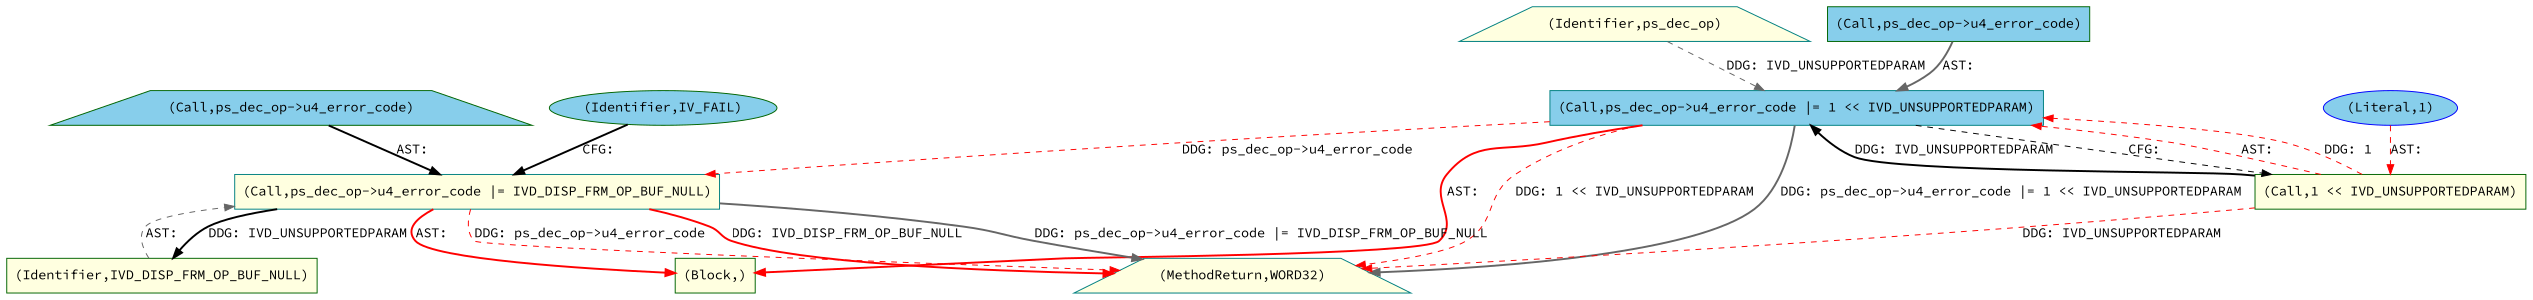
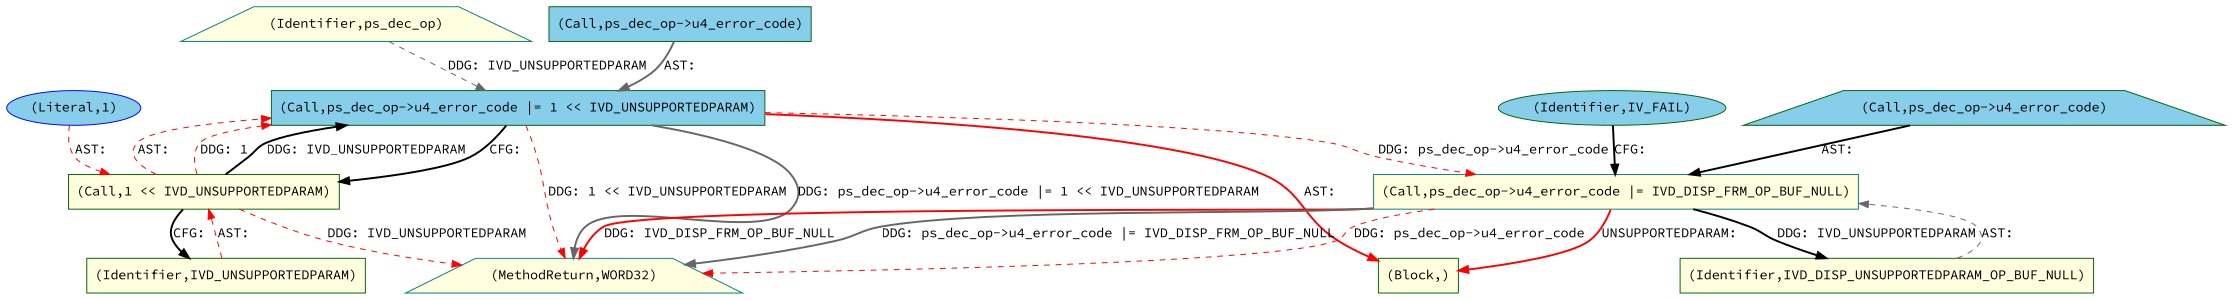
  digraph {
    fontname="Source Code Pro"
    node [color=darkgreen fillcolor=lightyellow fontname="Source Code Pro" shape=box style=filled]
    edge [color=red fontname="Source Code Pro" style=bold]
-   n1 [color=teal fillcolor=skyblue label="(Call,ps_dec_op->u4_error_code |= 1 << IVD_UNSUPPORTEDPARAM)"]
+   n1 [fillcolor=skyblue label="(Call,ps_dec_op->u4_error_code |= 1 << IVD_UNSUPPORTEDPARAM)"]
    n2 [label="(Call,1 << IVD_UNSUPPORTEDPARAM)"]
    n3 [color=teal label="(Call,ps_dec_op->u4_error_code |= IVD_DISP_FRM_OP_BUF_NULL)"]
    n4 [color=teal label="(MethodReturn,WORD32)" shape=trapezium]
    n5 [label="(Block,)"]
-   n7 [label="(Identifier,IVD_DISP_FRM_OP_BUF_NULL)"]
+   n6 [label="(Identifier,IVD_UNSUPPORTEDPARAM)"]
+   n7 [label="(Identifier,IVD_DISP_UNSUPPORTEDPARAM_OP_BUF_NULL)"]
    n8 [color=teal label="(Identifier,ps_dec_op)" shape=trapezium]
    n9 [fillcolor=skyblue label="(Call,ps_dec_op->u4_error_code)" shape=trapezium]
    n10 [fillcolor=skyblue label="(Identifier,IV_FAIL)" shape=ellipse]
    n11 [color=blue fillcolor=skyblue label="(Literal,1)" shape=ellipse]
    n12 [fillcolor=skyblue label="(Call,ps_dec_op->u4_error_code)"]
-   n1 -> n2 [color=black label="CFG: " style=dashed]
+   n1 -> n2 [color=black label="CFG: "]
    n1 -> n3 [label="DDG: ps_dec_op->u4_error_code" style=dashed]
    n1 -> n4 [label="DDG: 1 << IVD_UNSUPPORTEDPARAM" style=dashed]
    n1 -> n4 [color=gray40 label="DDG: ps_dec_op->u4_error_code |= 1 << IVD_UNSUPPORTEDPARAM"]
    n1 -> n5 [label="AST: "]
    n2 -> n1 [label="AST: " style=dashed]
    n2 -> n1 [label="DDG: 1" style=dashed]
    n2 -> n1 [color=black label="DDG: IVD_UNSUPPORTEDPARAM"]
    n2 -> n4 [label="DDG: IVD_UNSUPPORTEDPARAM" style=dashed]
+   n2 -> n6 [color=black label="CFG: "]
    n3 -> n4 [label="DDG: IVD_DISP_FRM_OP_BUF_NULL"]
    n3 -> n4 [color=gray40 label="DDG: ps_dec_op->u4_error_code |= IVD_DISP_FRM_OP_BUF_NULL"]
    n3 -> n4 [label="DDG: ps_dec_op->u4_error_code" style=dashed]
-   n3 -> n5 [label="AST: "]
+   n3 -> n5 [label="UNSUPPORTEDPARAM: "]
    n3 -> n7 [color=black label="DDG: IVD_UNSUPPORTEDPARAM"]
+   n6 -> n2 [label="AST: " style=dashed]
    n7 -> n3 [color=gray40 label="AST: " style=dashed]
    n8 -> n1 [color=gray40 label="DDG: IVD_UNSUPPORTEDPARAM" style=dashed]
    n9 -> n3 [color=black label="AST: "]
    n10 -> n3 [color=black label="CFG: "]
    n11 -> n2 [label="AST: " style=dashed]
    n12 -> n1 [color=gray40 label="AST: "]
  }
